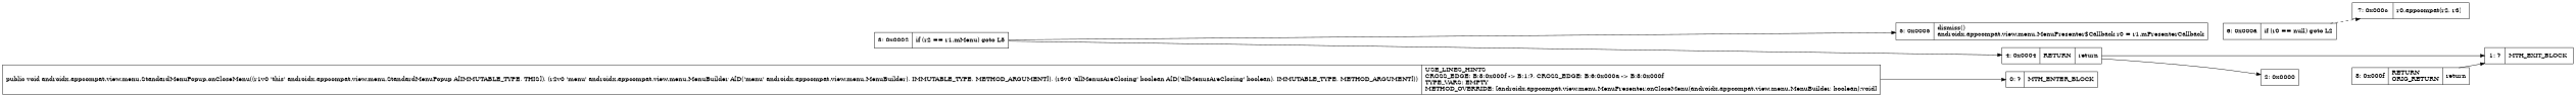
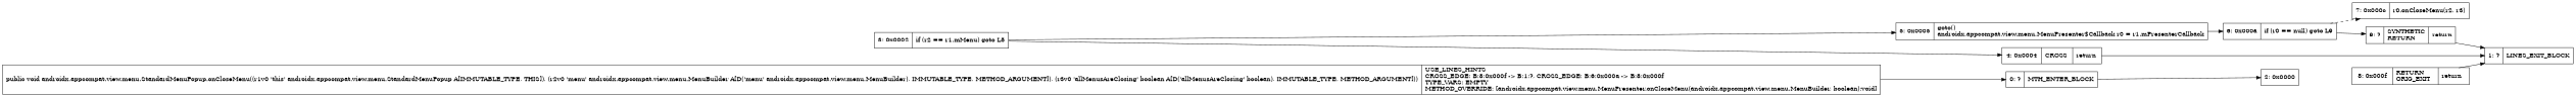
  digraph {
    rankdir=LR
    node [shape=record]
    n1 [label="{0\:\ ?|MTH_ENTER_BLOCK\l}"]
    n2 [label="{2\:\ 0x0000}"]
    n3 [label="{3\:\ 0x0002|if (r2 == r1.mMenu) goto L5\l}"]
-   n4 [label="{4\:\ 0x0004|RETURN\l|return\l}"]
-   n5 [label="{5\:\ 0x0005|dismiss()\landroidx.appcompat.view.menu.MenuPresenter$Callback r0 = r1.mPresenterCallback\l}"]
-   n6 [label="{1\:\ ?|MTH_EXIT_BLOCK\l}"]
-   n7 [label="{6\:\ 0x000a|if (r0 == null) goto L2\l}"]
-   n8 [label="{7\:\ 0x000c|r0.appcompat(r2, r3)\l}"]
-   n10 [label="{8\:\ 0x000f|RETURN\lORIG_RETURN\l|return\l}"]
+   n4 [label="{4\:\ 0x0004|CROSS\l|return\l}"]
+   n5 [label="{5\:\ 0x0005|goto()\landroidx.appcompat.view.menu.MenuPresenter$Callback r0 = r1.mPresenterCallback\l}"]
+   n6 [label="{1\:\ ?|LINES_EXIT_BLOCK\l}"]
+   n7 [label="{6\:\ 0x000a|if (r0 == null) goto L9\l}"]
+   n8 [label="{7\:\ 0x000c|r0.onCloseMenu(r2, r3)\l}"]
+   n9 [label="{9\:\ ?|SYNTHETIC\lRETURN\l|return\l}"]
+   n10 [label="{8\:\ 0x000f|RETURN\lORIG_EXIT\l|return\l}"]
    n11 [label="{public void androidx.appcompat.view.menu.StandardMenuPopup.onCloseMenu((r1v0 'this' androidx.appcompat.view.menu.StandardMenuPopup A[IMMUTABLE_TYPE, THIS]), (r2v0 'menu' androidx.appcompat.view.menu.MenuBuilder A[D('menu' androidx.appcompat.view.menu.MenuBuilder), IMMUTABLE_TYPE, METHOD_ARGUMENT]), (r3v0 'allMenusAreClosing' boolean A[D('allMenusAreClosing' boolean), IMMUTABLE_TYPE, METHOD_ARGUMENT]))  | USE_LINES_HINTS\lCROSS_EDGE: B:8:0x000f \-\> B:1:?, CROSS_EDGE: B:6:0x000a \-\> B:8:0x000f\lTYPE_VARS: EMPTY\lMETHOD_OVERRIDE: [androidx.appcompat.view.menu.MenuPresenter.onCloseMenu(androidx.appcompat.view.menu.MenuBuilder, boolean):void]\l}"]
-   n4 -> n2
+   n1 -> n2
    n3 -> n4 [style=solid]
    n3 -> n5
    n4 -> n6
+   n5 -> n7
    n7 -> n8 [style=dashed]
+   n7 -> n9
+   n9 -> n6
    n10 -> n6
    n11 -> n1
  }
